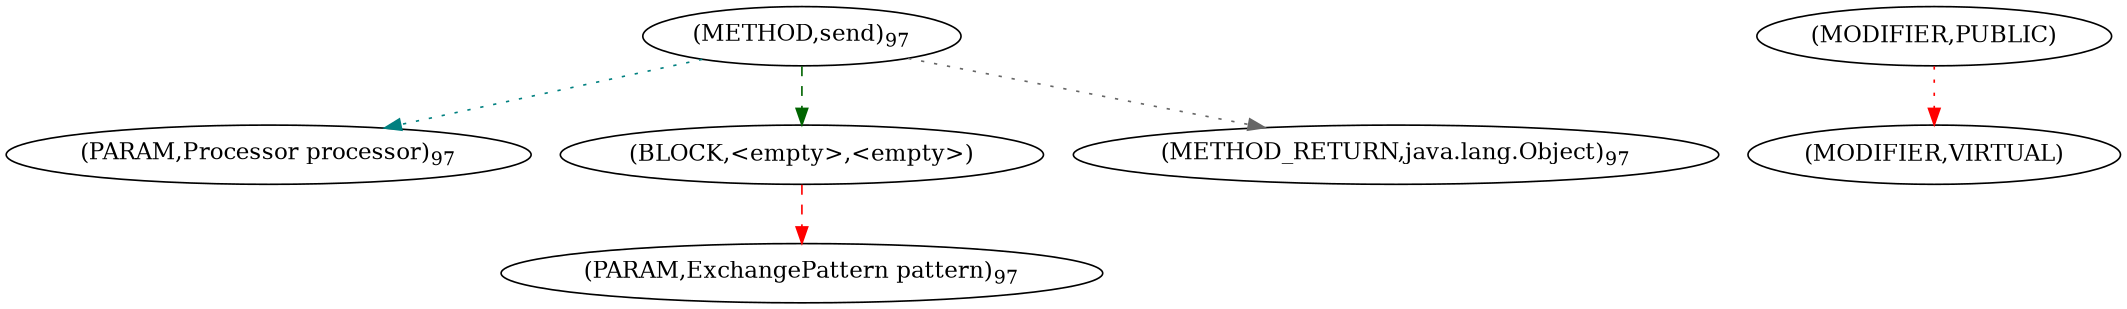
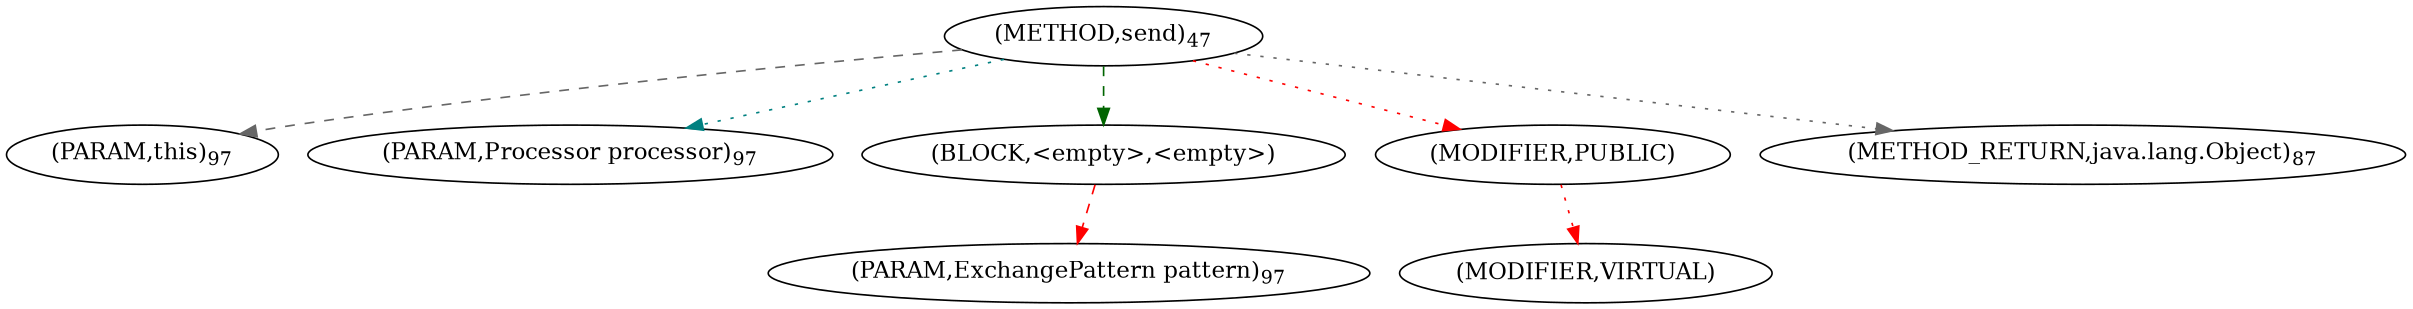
  digraph {
    edge [color=red style=dotted]
-   n1 [label=<(METHOD,send)<SUB>97</SUB>>]
+   n1 [label=<(METHOD,send)<SUB>47</SUB>>]
+   n2 [label=<(PARAM,this)<SUB>97</SUB>>]
    n3 [label=<(PARAM,Processor processor)<SUB>97</SUB>>]
    n4 [label=<(BLOCK,&lt;empty&gt;,&lt;empty&gt;)>]
    n5 [label=<(MODIFIER,PUBLIC)>]
-   n6 [label=<(METHOD_RETURN,java.lang.Object)<SUB>97</SUB>>]
+   n6 [label=<(METHOD_RETURN,java.lang.Object)<SUB>87</SUB>>]
    n7 [label=<(PARAM,ExchangePattern pattern)<SUB>97</SUB>>]
    n8 [label=<(MODIFIER,VIRTUAL)>]
+   n1 -> n2 [color=gray40 style=dashed]
    n1 -> n3 [color=teal]
    n1 -> n4 [color=darkgreen style=dashed]
+   n1 -> n5
    n1 -> n6 [color=gray40]
    n4 -> n7 [style=dashed]
    n5 -> n8
  }
